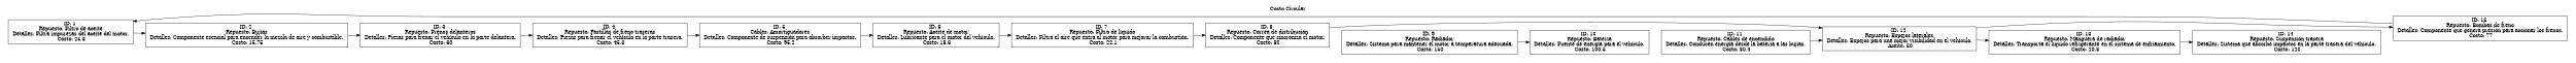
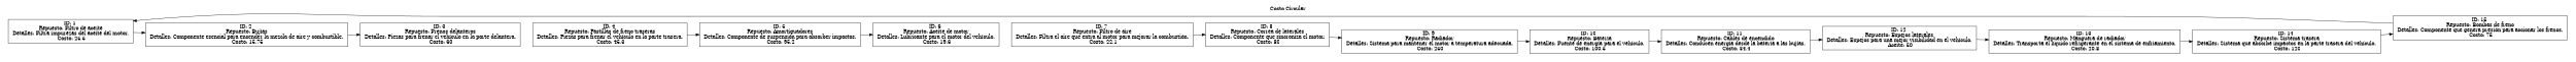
  digraph {
    pencolor=transparent
    rankdir=LR
    node [shape=record]
-   n1 [label="{ID: 1 \n Repuesto: Filtro de aceite \n Detalles: Filtra impurezas del aceite del motor. \n Costo: 25,8}"]
+   n1 [label="{ID: 1 \n Repuesto: Filtro de aceite \n Detalles: Filtra impurezas del aceite del motor. \n Costo: 25,5}"]
    n2 [label="{ID: 2 \n Repuesto: Bujías \n Detalles: Componente esencial para encender la mezcla de aire y combustible. \n Costo: 15,75}"]
    n3 [label="{ID: 3 \n Repuesto: Frenos delanteros \n Detalles: Piezas para frenar el vehículo en la parte delantera. \n Costo: 60}"]
    n4 [label="{ID: 4 \n Repuesto: Pastillas de freno traseras \n Detalles: Piezas para frenar el vehículo en la parte trasera. \n Costo: 45,3}"]
-   n5 [label="{ID: 5 \n Cables: Amortiguadores \n Detalles: Componente de suspensión para absorber impactos. \n Costo: 95,2}"]
-   n6 [label="{ID: 6 \n Repuesto: Aceite de motor \n Detalles: Lubricante para el motor del vehículo. \n Costo: 18,6}"]
-   n7 [label="{ID: 7 \n Repuesto: Filtro de líquido \n Detalles: Filtra el aire que entra al motor para mejorar la combustión. \n Costo: 22,1}"]
-   n8 [label="{ID: 8 \n Repuesto: Correa de distribución \n Detalles: Componente que sincroniza el motor. \n Costo: 80}"]
-   n9 [label="{ID: 9 \n Repuesto: Radiador \n Detalles: Sistema para mantener el motor a temperatura adecuada. \n Costo: 150}"]
+   n5 [label="{ID: 5 \n Repuesto: Amortiguadores \n Detalles: Componente de suspensión para absorber impactos. \n Costo: 95,2}"]
+   n6 [label="{ID: 6 \n Repuesto: Aceite de motor \n Detalles: Lubricante para el motor del vehículo. \n Costo: 19,6}"]
+   n7 [label="{ID: 7 \n Repuesto: Filtro de aire \n Detalles: Filtra el aire que entra al motor para mejorar la combustión. \n Costo: 22,1}"]
+   n8 [label="{ID: 8 \n Repuesto: Correa de laterales \n Detalles: Componente que sincroniza el motor. \n Costo: 80}"]
+   n9 [label="{ID: 9 \n Repuesto: Radiador \n Detalles: Sistema para mantener el motor a temperatura adecuada. \n Costo: 250}"]
    n10 [label="{ID: 10 \n Repuesto: Batería \n Detalles: Fuente de energía para el vehículo. \n Costo: 100,5}"]
-   n11 [label="{ID: 11 \n Repuesto: Cables de encendido \n Detalles: Conducen energía desde la batería a las bujías. \n Costo: 30,4}"]
+   n11 [label="{ID: 11 \n Repuesto: Cables de encendido \n Detalles: Conducen energía desde la batería a las bujías. \n Costo: 34,4}"]
    n12 [label="{ID: 12 \n Repuesto: Espejos laterales \n Detalles: Espejos para una mejor visibilidad en el vehículo. \n Aceite: 50}"]
    n13 [label="{ID: 13 \n Repuesto: Manguera de radiador \n Detalles: Transporta el líquido refrigerante en el sistema de enfriamiento. \n Costo: 20,8}"]
-   n14 [label="{ID: 14 \n Repuesto: Suspensión trasera \n Detalles: Sistema que absorbe impactos en la parte trasera del vehículo. \n Costo: 120}"]
-   n15 [label="{ID: 15 \n Repuesto: Bombas de freno \n Detalles: Componente que genera presión para accionar los frenos. \n Costo: 77}"]
+   n14 [label="{ID: 14 \n Repuesto: Sistema trasera \n Detalles: Sistema que absorbe impactos en la parte trasera del vehículo. \n Costo: 120}"]
+   n15 [label="{ID: 15 \n Repuesto: Bombas de freno \n Detalles: Componente que genera presión para accionar los frenos. \n Costo: 75}"]
    subgraph cluster_1 {
      label="Costo Circular"
      n1
      n2
      n3
      n4
      n5
      n6
      n7
      n8
      n9
      n10
      n11
      n12
      n13
      n14
      n15
    }
    n1 -> n2
    n2 -> n3
-   n3 -> n4
    n4 -> n5
    n5 -> n6
-   n6 -> n7
    n7 -> n8
-   n8 -> n12
+   n8 -> n9
    n9 -> n10
+   n10 -> n11
    n11 -> n12
    n12 -> n13
    n13 -> n14
-   n12 -> n15
+   n14 -> n15
    n15 -> n1
  }
